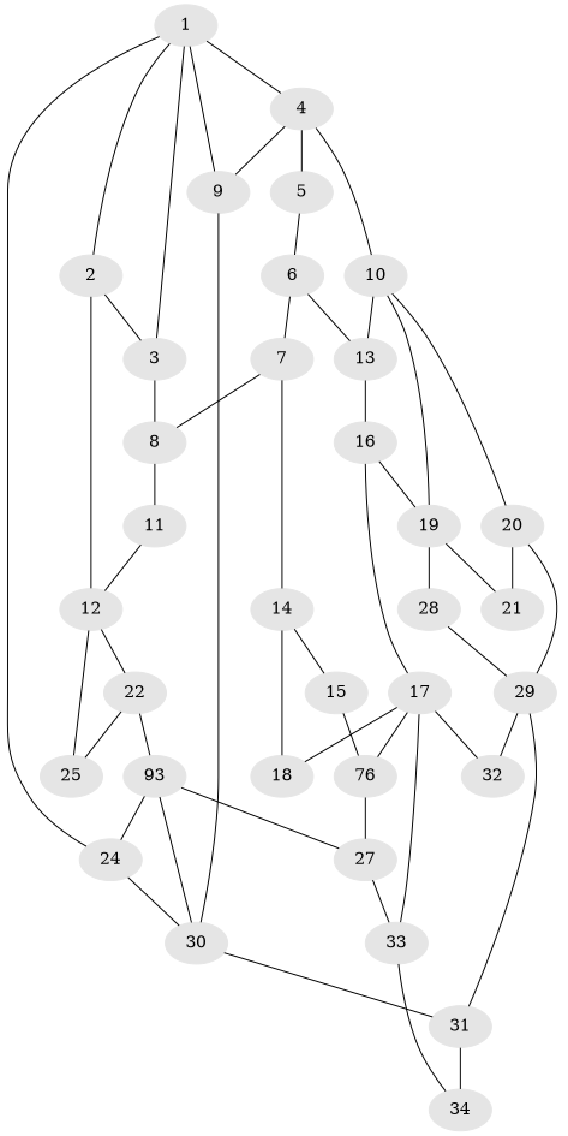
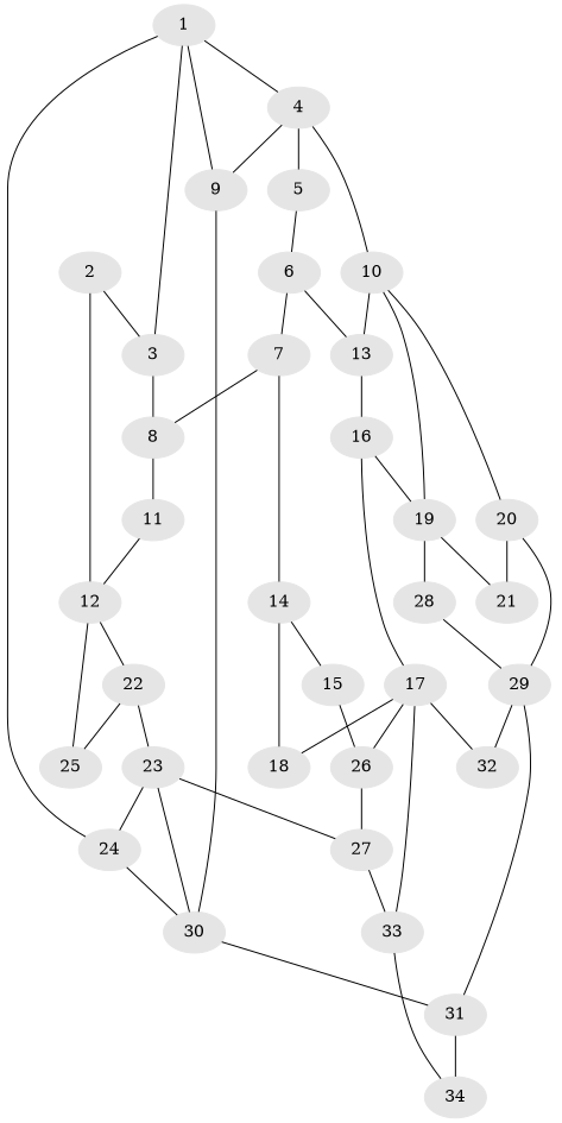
  graph {
    node [color=gray90 style=filled]
    edge [weight=1.0]
    1
    2
    3
    4
    9
    24
    12
    8
    5
    10
    30
    22
    25
    11
    6
    13
    19
    20
    7
    14
    16
    15
    18
    31
    21
    28
    29
-   26 [label=76]
-   23 [label=93]
+   26
+   23
    17
    27
    32
    33
    34
-   1 -- 2
    1 -- 3
    1 -- 4
    1 -- 9 [weight=2.0]
    1 -- 24
    2 -- 3
    2 -- 12 [weight=2.0]
    3 -- 8
    4 -- 9
    4 -- 5 [weight=2.0]
    4 -- 10 [weight=2.0]
    9 -- 30
    24 -- 30 [weight=2.0]
    12 -- 22
    12 -- 25
    8 -- 11
    5 -- 6
    10 -- 13
    10 -- 19
    10 -- 20
    30 -- 31 [weight=2.0]
    22 -- 25 [weight=2.0]
    22 -- 23 [weight=2.0]
    11 -- 12
    6 -- 13
    6 -- 7
    13 -- 16
    19 -- 21 [weight=2.0]
    19 -- 28 [weight=2.0]
    20 -- 21
    20 -- 29
    7 -- 8
    7 -- 14
    14 -- 15
    14 -- 18
    16 -- 19
    16 -- 17
    15 -- 26
    31 -- 34 [weight=2.0]
    28 -- 29
    29 -- 31 [weight=2.0]
    29 -- 32 [weight=2.0]
    26 -- 27 [weight=2.0]
    23 -- 24
    23 -- 30
    23 -- 27 [weight=2.0]
    17 -- 18 [weight=2.0]
    17 -- 26
    17 -- 32
    17 -- 33
    27 -- 33
    33 -- 34
  }
